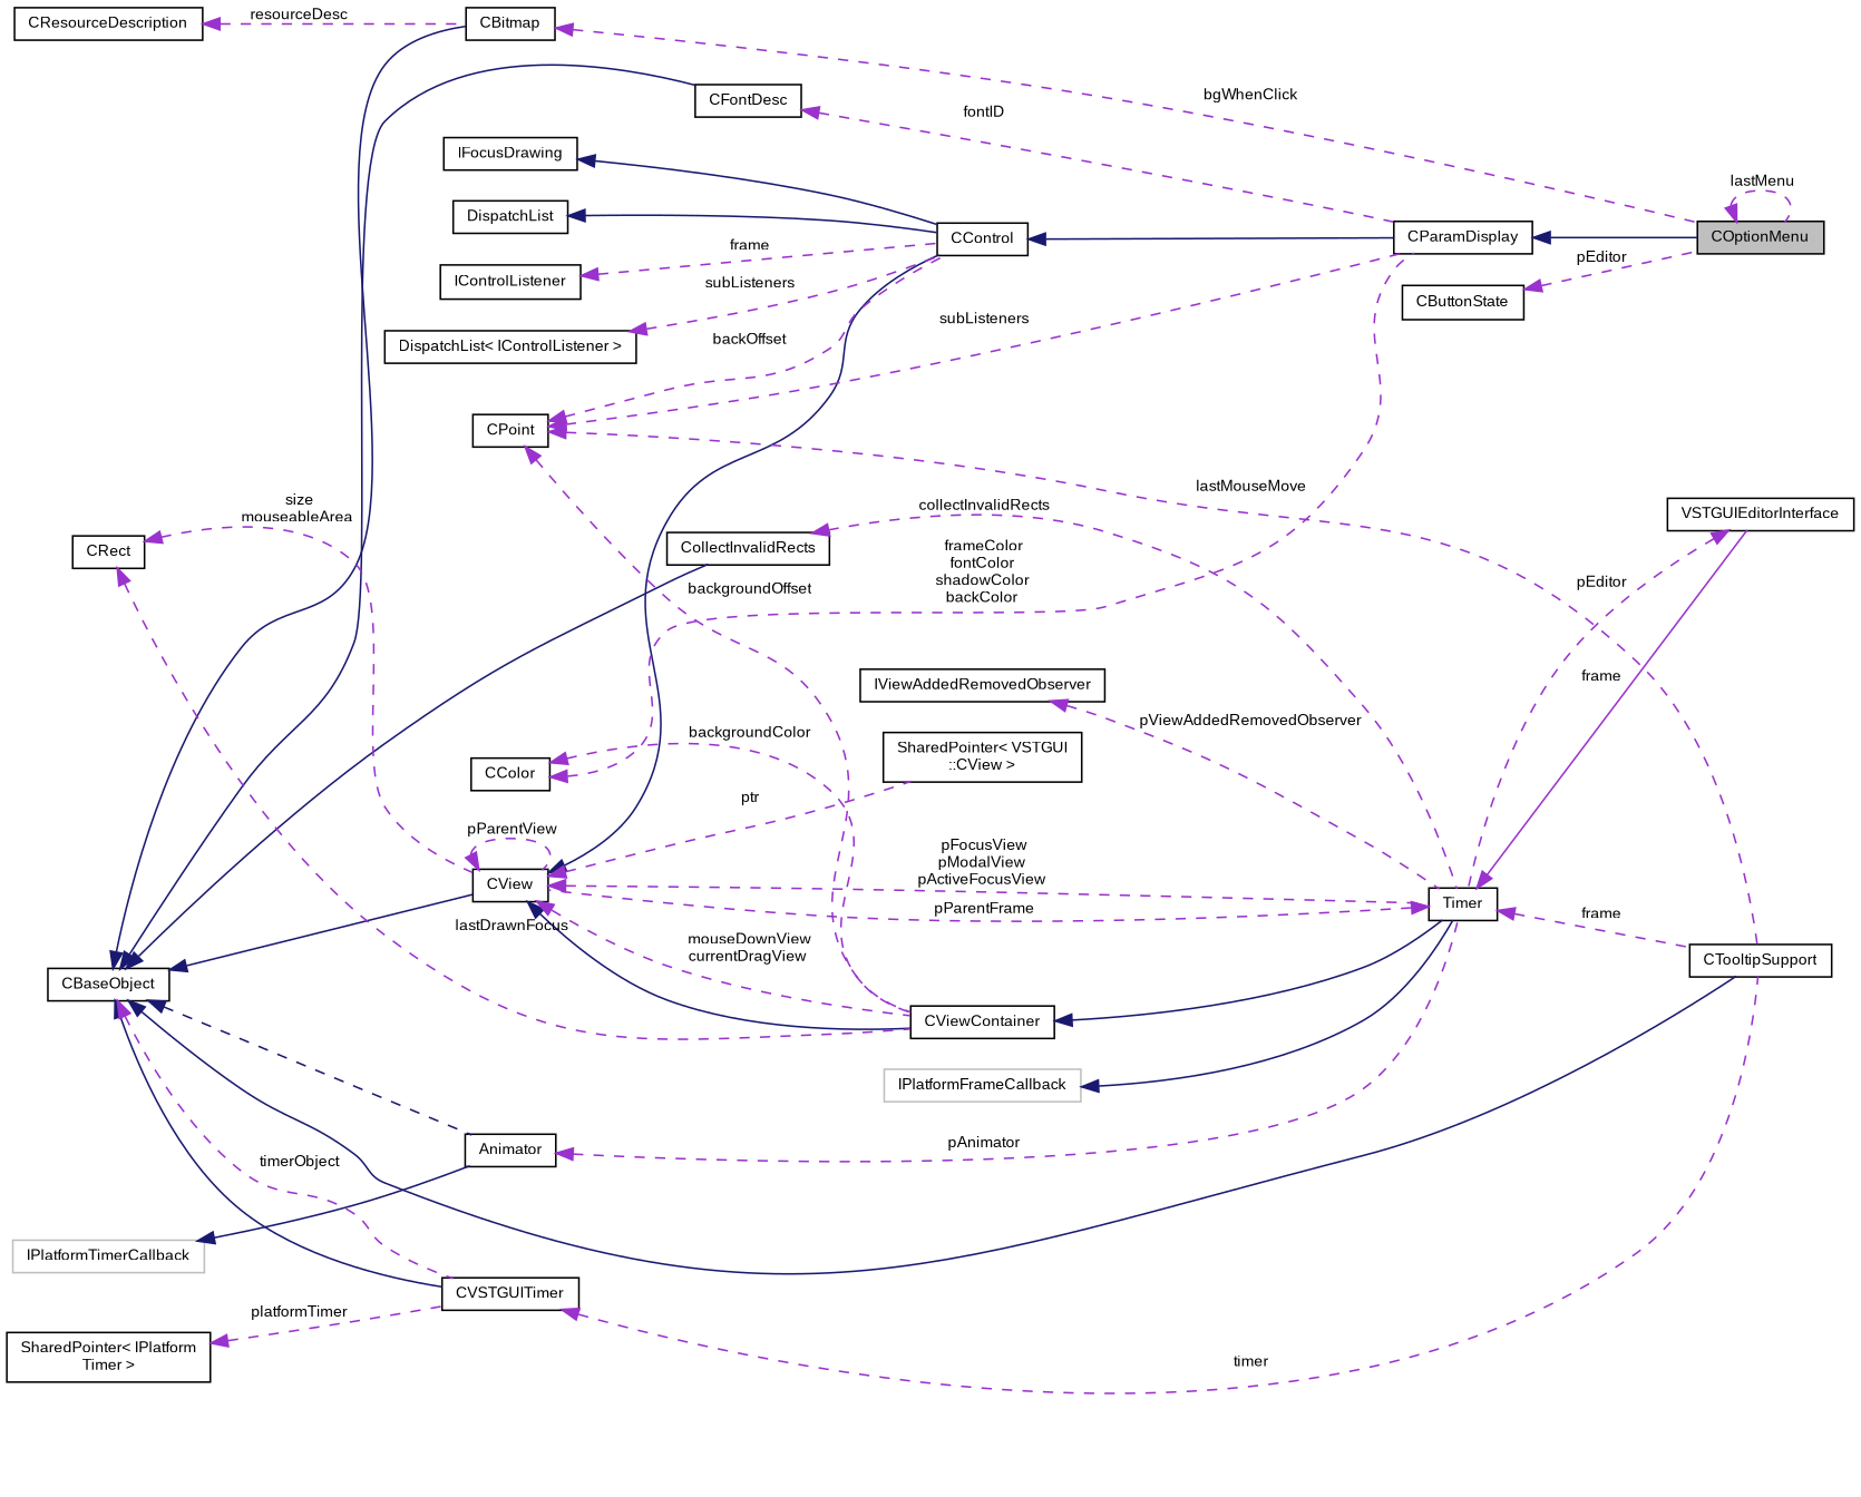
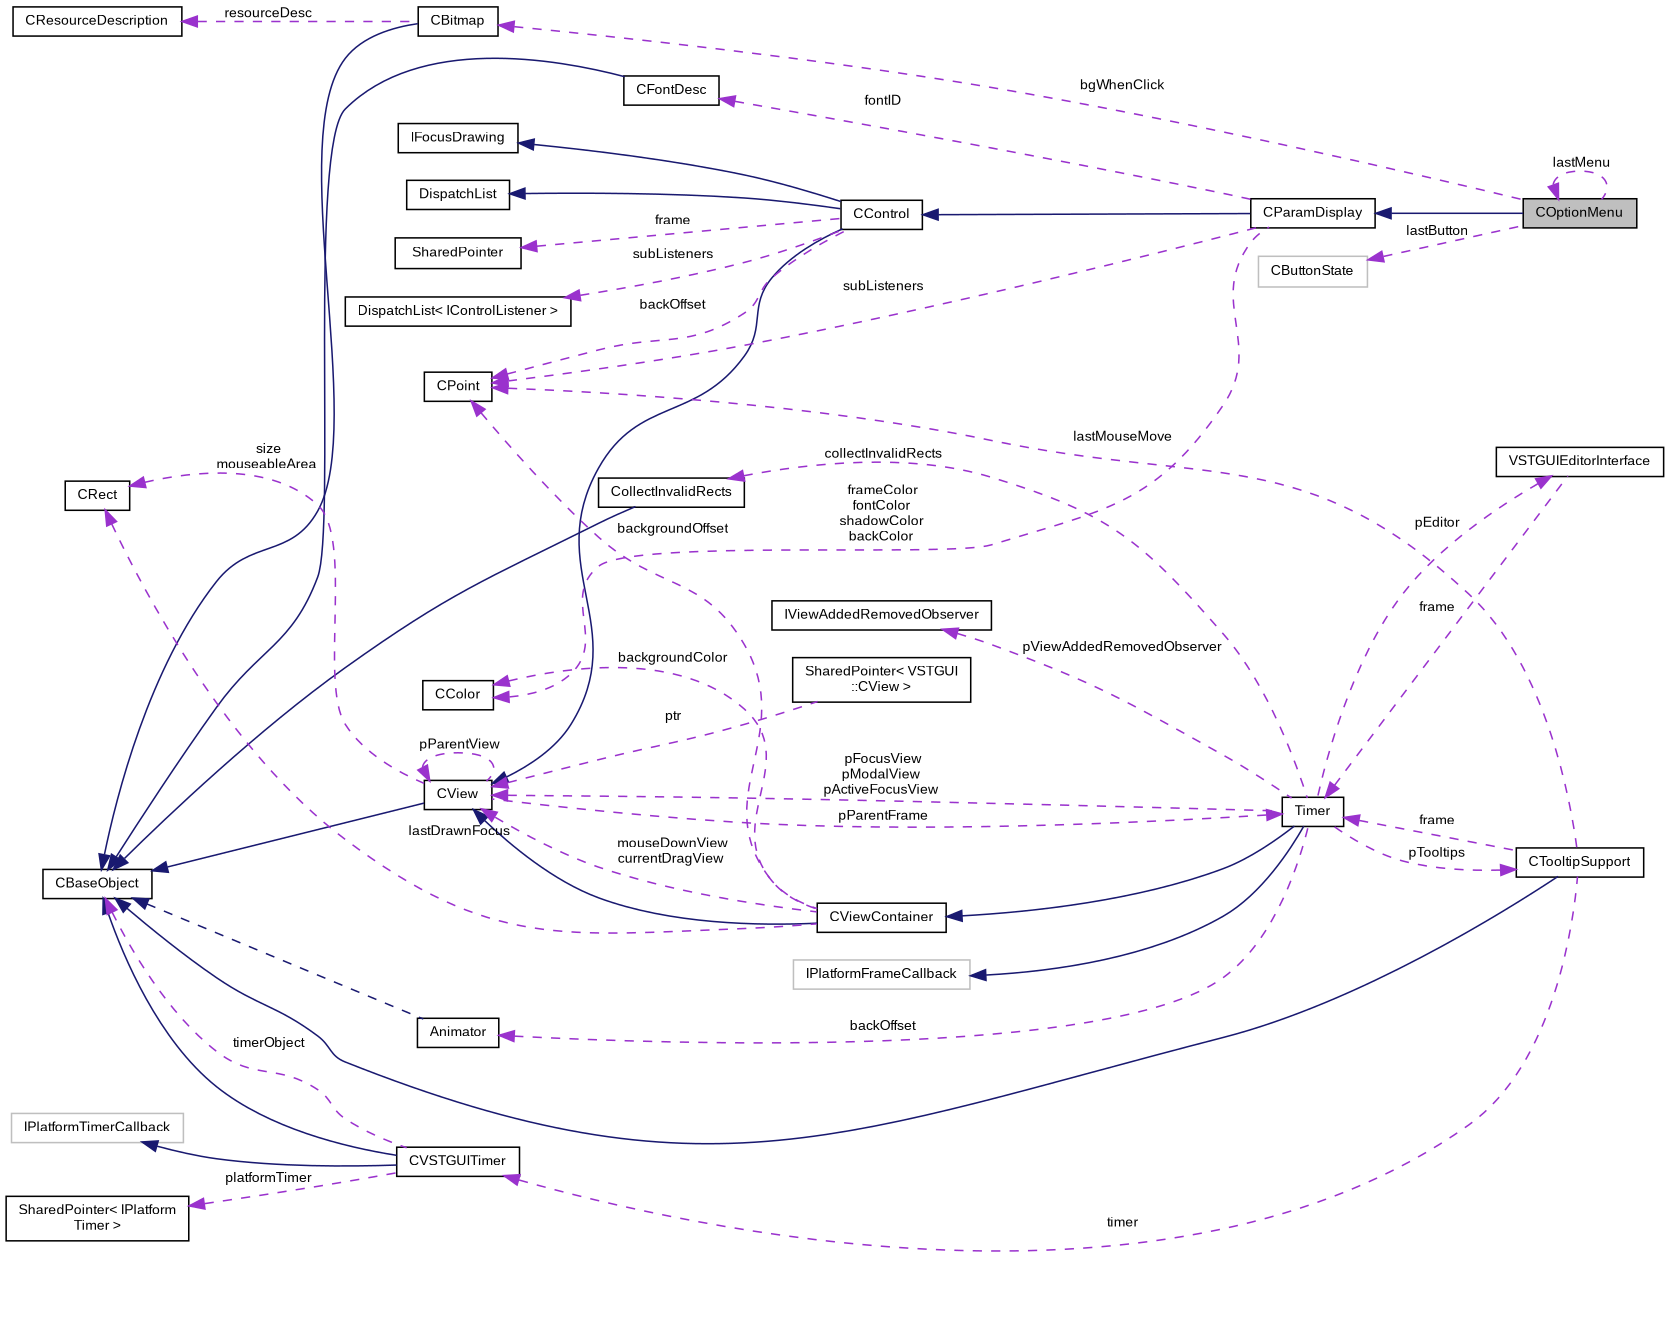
  digraph {
    fontname="Liberation Sans"
    rankdir=LR
    node [color=black fontname="Liberation Sans" fontsize=9 shape=record]
    edge [color=darkorchid3 dir=back fontname="Liberation Sans" fontsize=9 labelfontname=Arial labelfontsize=9 style=dashed]
    n1 [fillcolor=grey75 fontcolor=black height=0.2 label=COptionMenu style=filled width=0.4]
    n2 [height=0.2 label=CParamDisplay width=0.4]
    n3 [height=0.2 label=CControl width=0.4]
    n4 [height=0.2 label=CView width=0.4]
    n5 [height=0.2 label=Timer width=0.4]
    n6 [height=0.2 label=CViewContainer width=0.4]
    n7 [height=0.2 label="SharedPointer\< VSTGUI\l::CView \>" width=0.4]
    n8 [height=0.2 label=CTooltipSupport width=0.4]
    n9 [height=0.2 label=VSTGUIEditorInterface width=0.4]
    n10 [height=0.2 label=CBaseObject width=0.4]
    n11 [height=0.2 label=CollectInvalidRects width=0.4]
    n12 [height=0.2 label=Animator width=0.4]
    n13 [height=0.2 label=CVSTGUITimer width=0.4]
    n14 [height=0.2 label=CFontDesc width=0.4]
    n15 [height=0.2 label=CBitmap width=0.4]
    n16 [height=0.2 label=CPoint width=0.4]
    n17 [height=0.2 label=CColor width=0.4]
    n18 [height=0.2 label=CRect width=0.4]
    n19 [color=grey75 height=0.2 label=IPlatformFrameCallback width=0.4]
    n20 [height=0.2 label=IViewAddedRemovedObserver width=0.4]
    n21 [color=grey75 height=0.2 label=IPlatformTimerCallback width=0.4]
    n22 [height=0.2 label="SharedPointer\< IPlatform\lTimer \>" width=0.4]
    n23 [height=0.2 label=IFocusDrawing width=0.4]
    n24 [height=0.2 label=DispatchList width=0.4]
-   n25 [height=0.2 label=IControlListener width=0.4]
+   n25 [height=0.2 label=SharedPointer width=0.4]
    n26 [height=0.2 label="DispatchList\< IControlListener \>" width=0.4]
-   n27 [height=0.2 label=CButtonState width=0.4]
+   n27 [color=grey75 height=0.2 label=CButtonState width=0.4]
    n28 [height=0.2 label=CResourceDescription width=0.4]
    n1 -> n1 [label=" lastMenu"]
    n2 -> n1 [color=midnightblue style=solid]
    n3 -> n2 [color=midnightblue style=solid]
    n4 -> n3 [color=midnightblue style=solid]
    n4 -> n4 [label=" pParentView"]
    n4 -> n5 [label=" pFocusView\npModalView\npActiveFocusView"]
    n4 -> n6 [color=midnightblue style=solid]
    n4 -> n6 [label=" mouseDownView\ncurrentDragView"]
    n4 -> n7 [label=" ptr"]
    n5 -> n4 [label=" pParentFrame"]
    n5 -> n8 [label=" frame"]
-   n5 -> n9 [label=" frame" style=solid]
+   n5 -> n9 [label=" frame"]
    n6 -> n5 [color=midnightblue style=solid]
+   n8 -> n5 [label=" pTooltips"]
    n9 -> n5 [label=" pEditor"]
    n10 -> n4 [color=midnightblue style=solid]
    n10 -> n8 [color=midnightblue style=solid]
    n10 -> n11 [color=midnightblue style=solid]
    n10 -> n12 [color=midnightblue]
    n10 -> n13 [color=midnightblue style=solid]
    n10 -> n13 [label=" timerObject"]
    n10 -> n14 [color=midnightblue style=solid]
    n10 -> n15 [color=midnightblue style=solid]
    n11 -> n5 [label=" collectInvalidRects"]
-   n12 -> n5 [label=" pAnimator"]
+   n12 -> n5 [label=" backOffset"]
    n13 -> n8 [label=" timer"]
    n14 -> n2 [label=" fontID"]
    n15 -> n1 [label=" bgWhenClick"]
    n16 -> n2 [label=" subListeners"]
    n16 -> n3 [label=" backOffset"]
    n16 -> n6 [label=" backgroundOffset"]
    n16 -> n8 [label=" lastMouseMove"]
    n17 -> n2 [label=" frameColor\nfontColor\nshadowColor\nbackColor"]
    n17 -> n6 [label=" backgroundColor"]
    n18 -> n4 [label=" size\nmouseableArea"]
    n18 -> n6 [label=" lastDrawnFocus"]
    n19 -> n5 [color=midnightblue style=solid]
    n20 -> n5 [label=" pViewAddedRemovedObserver"]
-   n21 -> n12 [color=midnightblue style=solid]
+   n21 -> n13 [color=midnightblue style=solid]
    n22 -> n13 [label=" platformTimer"]
    n23 -> n3 [color=midnightblue style=solid]
    n24 -> n3 [color=midnightblue style=solid]
    n25 -> n3 [label=" frame"]
    n26 -> n3 [label=" subListeners"]
-   n27 -> n1 [label=" pEditor"]
+   n27 -> n1 [label=" lastButton"]
    n28 -> n15 [label=" resourceDesc"]
  }
